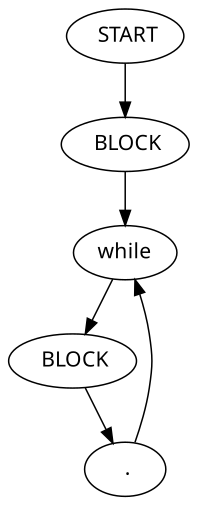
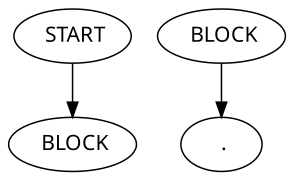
  digraph {
    fontname="Noto Sans"
    node [fontname="Noto Sans"]
    edge [color=black fontname="Noto Sans"]
    n1 [label=" START"]
    n2 [label=" BLOCK"]
-   n3 [label=while]
    n4 [label=" BLOCK"]
    n5 [label=" ."]
    n1 -> n2
-   n2 -> n3
-   n3 -> n4
    n4 -> n5
-   n5 -> n3
  }
